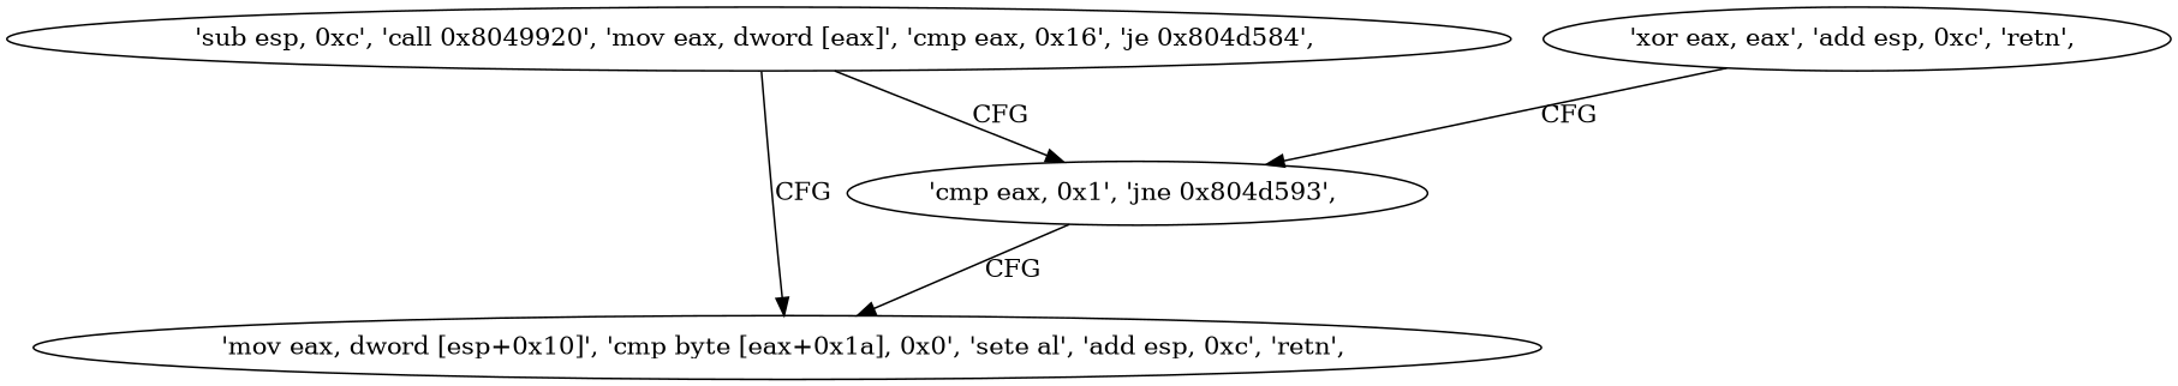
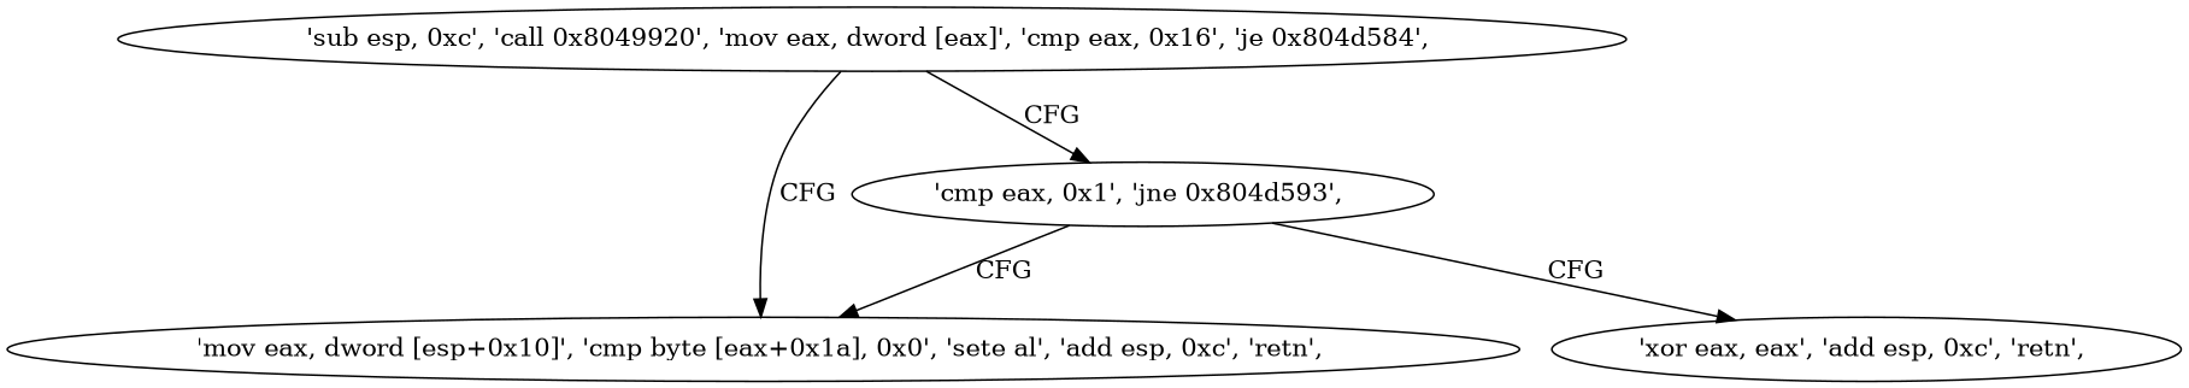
  digraph {
    n1 [label="'sub esp, 0xc', 'call 0x8049920', 'mov eax, dword [eax]', 'cmp eax, 0x16', 'je 0x804d584', "]
    n2 [label="'mov eax, dword [esp+0x10]', 'cmp byte [eax+0x1a], 0x0', 'sete al', 'add esp, 0xc', 'retn', "]
    n3 [label="'cmp eax, 0x1', 'jne 0x804d593', "]
    n4 [label="'xor eax, eax', 'add esp, 0xc', 'retn', "]
    n1 -> n2 [label=CFG]
    n1 -> n3 [label=CFG]
    n3 -> n2 [label=CFG]
-   n4 -> n3 [label=CFG]
+   n3 -> n4 [label=CFG]
  }
